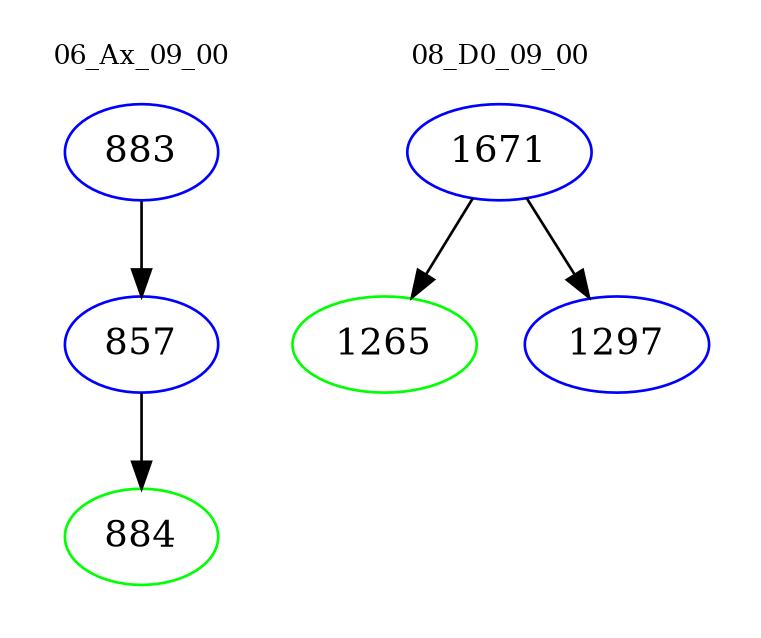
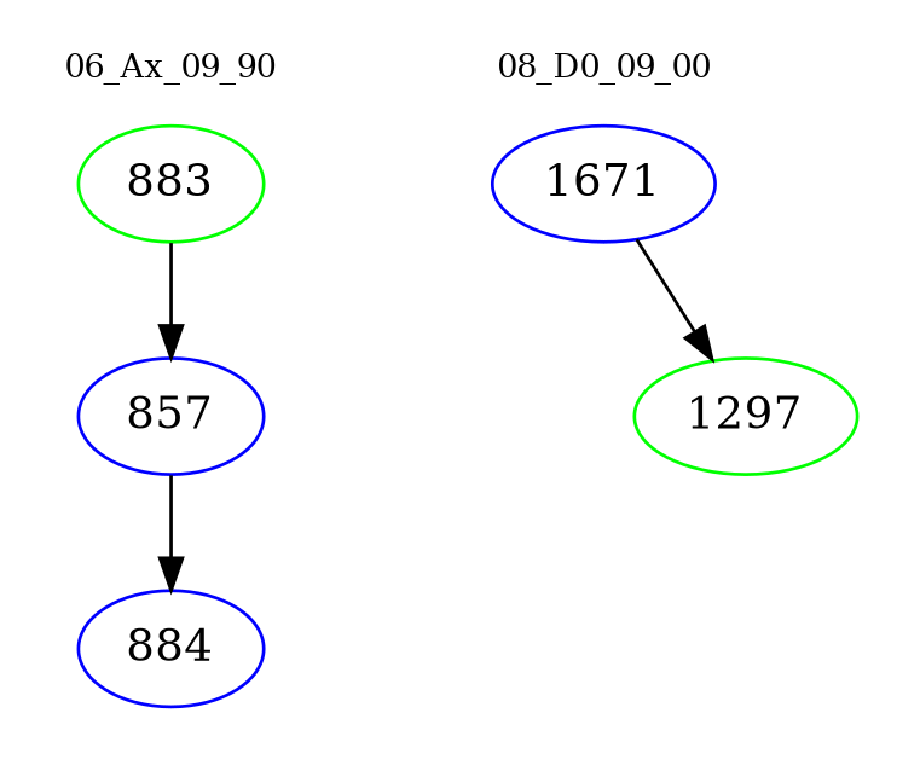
  digraph {
    node [color=green]
    edge [color=black]
    n1 [color=blue label=857]
-   n2 [label=884]
-   n3 [color=blue label=883]
+   n2 [color=blue label=884]
+   n3 [label=883]
    n4 [color=blue label=1671]
-   n5 [label=1265]
-   n6 [color=blue label=1297]
+   n6 [label=1297]
    subgraph cluster_1 {
      color=white
      fontsize=10
-     label="06_Ax_09_00"
+     label="06_Ax_09_90"
      n1
      n2
      n3
    }
    subgraph cluster_2 {
      color=white
      fontsize=10
      label="08_D0_09_00"
      n4
-     n5
      n6
    }
    n1 -> n2
    n3 -> n1
-   n4 -> n5
    n4 -> n6
  }
